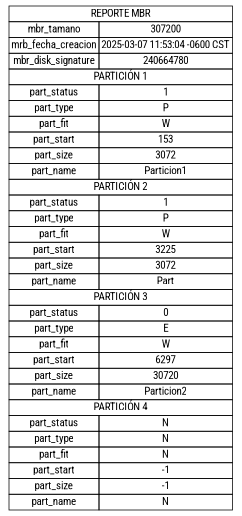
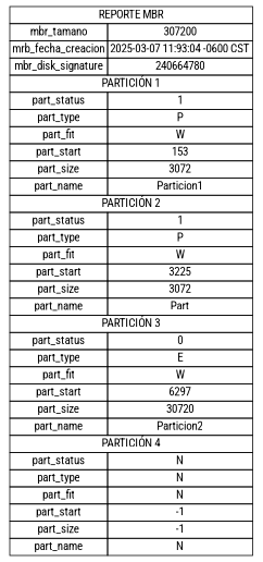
  digraph {
    fontname="Roboto Condensed"
-   n1 [label=<             <table border="0" cellborder="1" cellspacing="0">                 <tr><td colspan="2"> REPORTE MBR </td></tr>                 <tr><td>mbr_tamano</td><td>307200</td></tr>                 <tr><td>mrb_fecha_creacion</td><td>2025-03-07 11:53:04 -0600 CST</td></tr>                 <tr><td>mbr_disk_signature</td><td>240664780</td></tr>              				<tr><td colspan="2"> PARTICIÓN 1 </td></tr> 				<tr><td>part_status</td><td>1</td></tr> 				<tr><td>part_type</td><td>P</td></tr> 				<tr><td>part_fit</td><td>W</td></tr> 				<tr><td>part_start</td><td>153</td></tr> 				<tr><td>part_size</td><td>3072</td></tr> 				<tr><td>part_name</td><td>Particion1</td></tr> 			 				<tr><td colspan="2"> PARTICIÓN 2 </td></tr> 				<tr><td>part_status</td><td>1</td></tr> 				<tr><td>part_type</td><td>P</td></tr> 				<tr><td>part_fit</td><td>W</td></tr> 				<tr><td>part_start</td><td>3225</td></tr> 				<tr><td>part_size</td><td>3072</td></tr> 				<tr><td>part_name</td><td>Part</td></tr> 			 				<tr><td colspan="2"> PARTICIÓN 3 </td></tr> 				<tr><td>part_status</td><td>0</td></tr> 				<tr><td>part_type</td><td>E</td></tr> 				<tr><td>part_fit</td><td>W</td></tr> 				<tr><td>part_start</td><td>6297</td></tr> 				<tr><td>part_size</td><td>30720</td></tr> 				<tr><td>part_name</td><td>Particion2</td></tr> 			 				<tr><td colspan="2"> PARTICIÓN 4 </td></tr> 				<tr><td>part_status</td><td>N</td></tr> 				<tr><td>part_type</td><td>N</td></tr> 				<tr><td>part_fit</td><td>N</td></tr> 				<tr><td>part_start</td><td>-1</td></tr> 				<tr><td>part_size</td><td>-1</td></tr> 				<tr><td>part_name</td><td>N</td></tr> 			</table>> shape=plaintext fontname="Roboto Condensed"]
+   n1 [label=<             <table border="0" cellborder="1" cellspacing="0">                 <tr><td colspan="2"> REPORTE MBR </td></tr>                 <tr><td>mbr_tamano</td><td>307200</td></tr>                 <tr><td>mrb_fecha_creacion</td><td>2025-03-07 11:93:04 -0600 CST</td></tr>                 <tr><td>mbr_disk_signature</td><td>240664780</td></tr>              				<tr><td colspan="2"> PARTICIÓN 1 </td></tr> 				<tr><td>part_status</td><td>1</td></tr> 				<tr><td>part_type</td><td>P</td></tr> 				<tr><td>part_fit</td><td>W</td></tr> 				<tr><td>part_start</td><td>153</td></tr> 				<tr><td>part_size</td><td>3072</td></tr> 				<tr><td>part_name</td><td>Particion1</td></tr> 			 				<tr><td colspan="2"> PARTICIÓN 2 </td></tr> 				<tr><td>part_status</td><td>1</td></tr> 				<tr><td>part_type</td><td>P</td></tr> 				<tr><td>part_fit</td><td>W</td></tr> 				<tr><td>part_start</td><td>3225</td></tr> 				<tr><td>part_size</td><td>3072</td></tr> 				<tr><td>part_name</td><td>Part</td></tr> 			 				<tr><td colspan="2"> PARTICIÓN 3 </td></tr> 				<tr><td>part_status</td><td>0</td></tr> 				<tr><td>part_type</td><td>E</td></tr> 				<tr><td>part_fit</td><td>W</td></tr> 				<tr><td>part_start</td><td>6297</td></tr> 				<tr><td>part_size</td><td>30720</td></tr> 				<tr><td>part_name</td><td>Particion2</td></tr> 			 				<tr><td colspan="2"> PARTICIÓN 4 </td></tr> 				<tr><td>part_status</td><td>N</td></tr> 				<tr><td>part_type</td><td>N</td></tr> 				<tr><td>part_fit</td><td>N</td></tr> 				<tr><td>part_start</td><td>-1</td></tr> 				<tr><td>part_size</td><td>-1</td></tr> 				<tr><td>part_name</td><td>N</td></tr> 			</table>> shape=plaintext fontname="Roboto Condensed"]
  }
